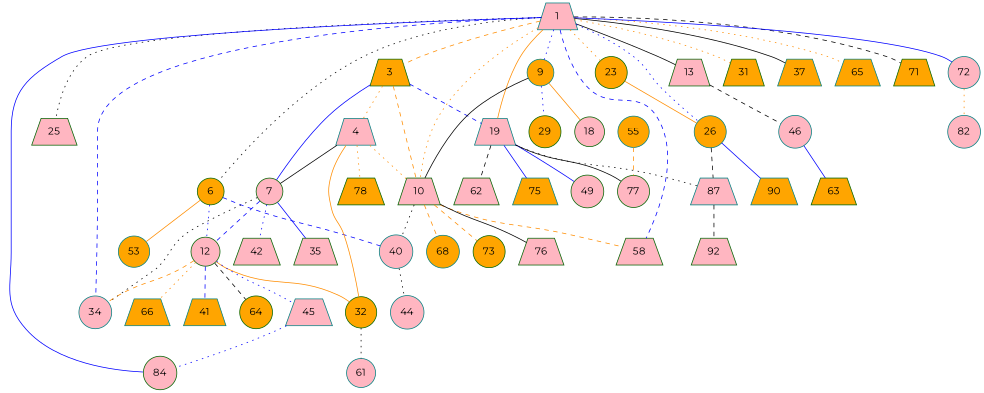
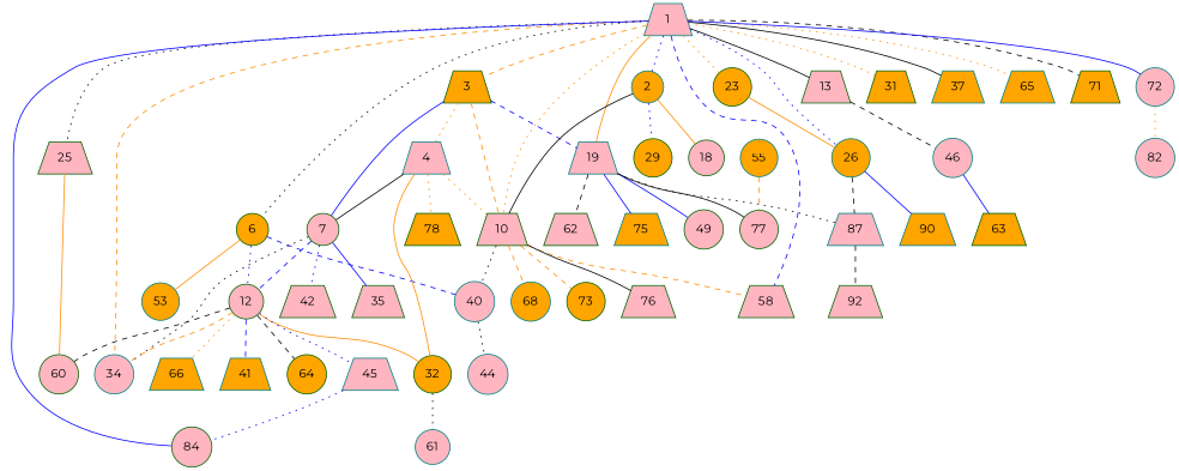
  graph {
    fontname=Montserrat
    node [color=darkgreen fillcolor=lightpink fontname=Montserrat shape=trapezium style=filled]
    edge [color=darkorange fontname=Montserrat style=dotted]
    1 [color=teal super="+2+5"]
    3 [fillcolor=orange super="+20"]
    6 [fillcolor=orange shape=circle]
-   9 [color=teal fillcolor=orange shape=circle super="+16"]
+   9 [color=teal fillcolor=orange shape=circle super="+16" label=2]
    10 [super="+47+43+11"]
    13 [super="+33"]
    19 [color=teal super="+36+21+48"]
    23 [fillcolor=orange shape=circle super="+95+89"]
    25 [super="+56"]
    26 [color=teal fillcolor=orange shape=circle super="+86"]
    31 [fillcolor=orange]
    34 [color=teal shape=circle]
    37 [color=teal fillcolor=orange]
    58
    65 [color=teal fillcolor=orange]
    71 [fillcolor=orange]
    72 [color=teal shape=circle]
    84 [shape=circle]
    4 [color=teal]
    7 [shape=circle super="+28+14"]
    12 [shape=circle super="+22+24+17"]
    40 [color=teal shape=circle super="+96+94"]
    53 [color=teal fillcolor=orange shape=circle super="+93"]
    18 [shape=circle]
    29 [fillcolor=orange shape=circle]
    68 [color=teal fillcolor=orange shape=circle super="+79"]
    73 [fillcolor=orange shape=circle super="+83"]
    76
    46 [color=teal shape=circle super="+85"]
    49 [shape=circle]
    62
    75 [color=teal fillcolor=orange]
    77 [shape=circle super="+101"]
    87 [color=teal]
+   60 [shape=circle super="+88+80"]
    90 [color=teal fillcolor=orange]
    82 [color=teal shape=circle]
    32 [fillcolor=orange shape=circle]
    78 [fillcolor=orange]
    55 [color=teal fillcolor=orange shape=circle]
    35
    42 [super="+69"]
    61 [color=teal shape=circle]
    41 [color=teal fillcolor=orange super="+99+100+97"]
    45 [color=teal super="+98+54"]
    64 [fillcolor=orange shape=circle]
    66 [color=teal fillcolor=orange]
    44 [color=teal shape=circle]
    63 [fillcolor=orange]
    92
    1 -- 3 [style=dashed weight=2]
    1 -- 6 [color=black]
    1 -- 9 [color=blue]
    1 -- 10
    1 -- 13 [color=black style=solid]
    1 -- 19 [style=solid]
    1 -- 23
    1 -- 25 [color=black]
    1 -- 26 [color=blue]
    1 -- 31
-   1 -- 34 [color=blue style=dashed]
+   1 -- 34 [style=dashed]
    1 -- 37 [color=black style=solid]
    1 -- 58 [color=blue style=dashed]
    1 -- 65
    1 -- 71 [color=black style=dashed]
    1 -- 72 [color=blue style=solid]
    1 -- 84 [color=blue style=solid]
    3 -- 10 [style=dashed]
    3 -- 19 [color=blue style=dashed weight=2]
    3 -- 4
    3 -- 7 [color=blue style=solid]
    6 -- 12 [color=blue]
    6 -- 40 [color=blue style=dashed]
    6 -- 53 [style=solid]
    9 -- 10 [color=black style=solid]
    9 -- 18 [style=solid]
    9 -- 29 [color=blue]
    10 -- 58 [style=dashed]
    10 -- 40 [color=black]
    10 -- 68 [style=dashed]
    10 -- 73 [style=dashed]
    10 -- 76 [color=black style=solid]
    13 -- 46 [color=black style=dashed]
    19 -- 49 [color=blue style=solid]
    19 -- 62 [color=black style=dashed]
    19 -- 75 [color=blue style=solid]
    19 -- 77 [color=black style=solid]
    19 -- 87 [color=black]
    23 -- 26 [style=solid]
+   25 -- 60 [style=solid]
    26 -- 87 [color=black style=dashed]
    26 -- 90 [color=blue style=solid]
    72 -- 82
    4 -- 10
    4 -- 7 [color=black style=solid]
    4 -- 32 [style=solid]
    4 -- 78
    7 -- 34 [color=black]
    7 -- 12 [color=blue style=dashed]
    7 -- 35 [color=blue style=solid]
    7 -- 42 [color=blue]
    12 -- 34 [style=dashed]
+   12 -- 60 [color=black style=dashed]
    12 -- 32 [style=solid]
    12 -- 41 [color=blue style=dashed]
    12 -- 45 [color=blue weight=2]
    12 -- 64 [color=black style=dashed]
    12 -- 66
    40 -- 44 [color=black]
    46 -- 63 [color=blue style=solid]
    87 -- 92 [color=black style=dashed]
    32 -- 61 [color=black]
    55 -- 77 [style=dashed]
    45 -- 84 [color=blue]
  }
